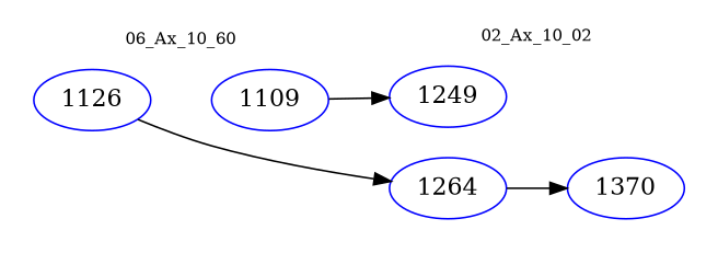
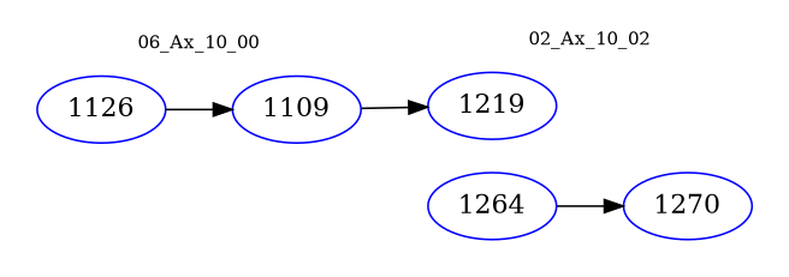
  digraph {
    rankdir=LR
    node [color=blue]
    edge [color=black]
    n1 [label=1264]
-   n2 [label=1370]
-   n3 [label=1249]
+   n2 [label=1270]
+   n3 [label=1219]
    n4 [label=1126]
    n5 [label=1109]
    subgraph cluster_1 {
      color=white
      fontsize=10
      label="02_Ax_10_02"
      n1
      n2
      n3
    }
    subgraph cluster_2 {
      color=white
      fontsize=10
-     label="06_Ax_10_60"
+     label="06_Ax_10_00"
      n4
      n5
    }
    n1 -> n2
-   n4 -> n1
+   n4 -> n5
    n5 -> n3
  }
